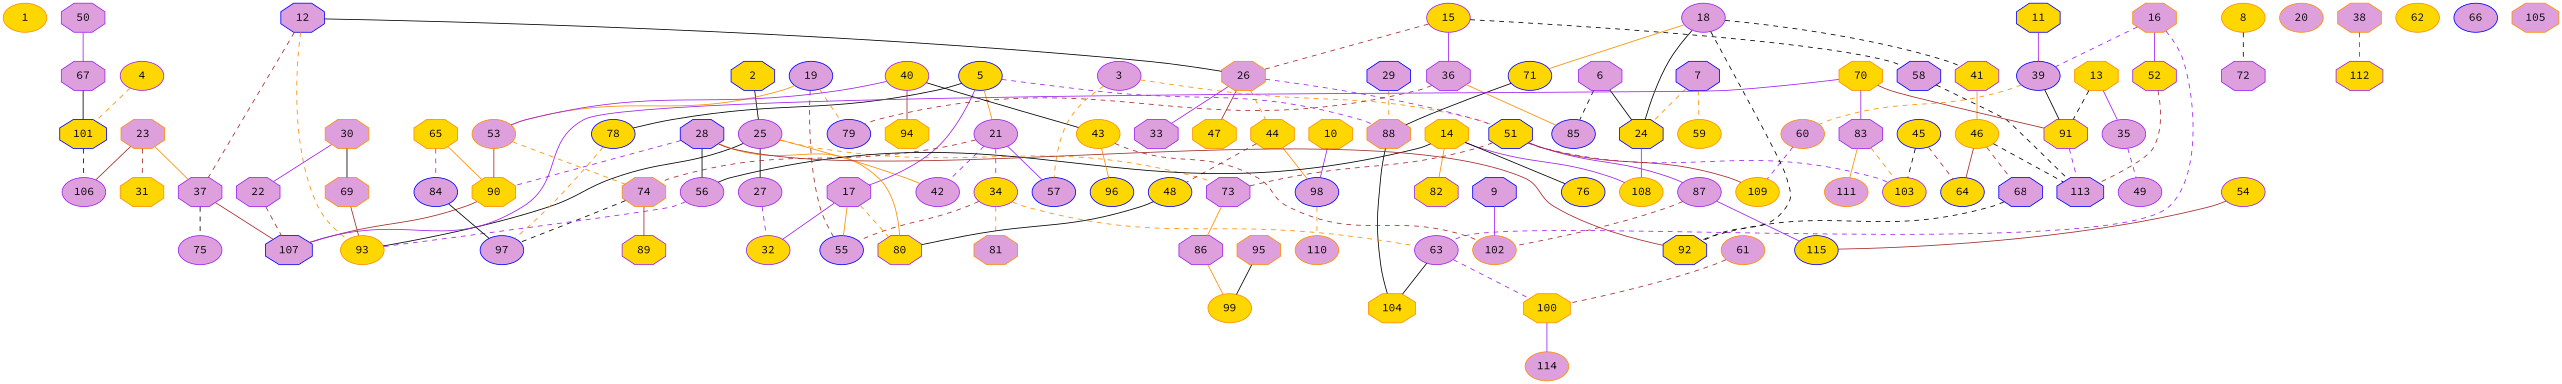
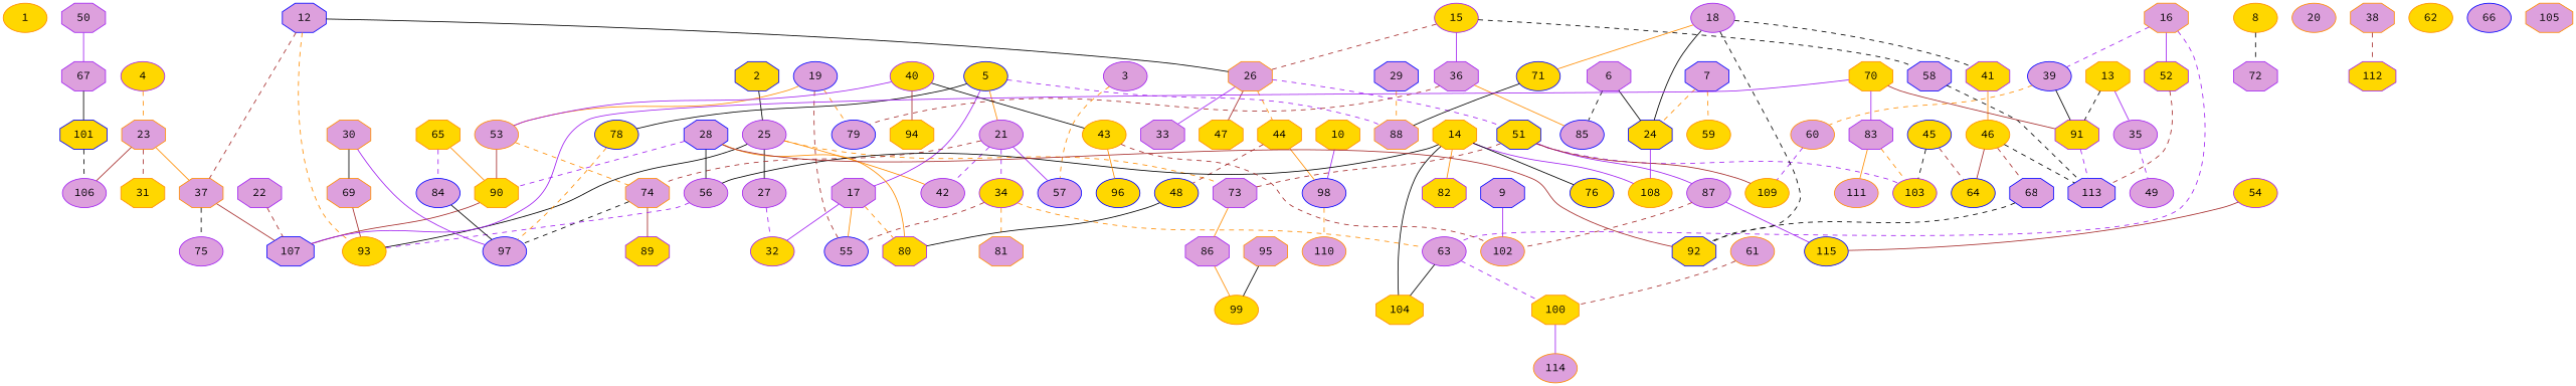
  graph {
    fontname="Source Code Pro"
    node [color=darkorange fillcolor=plum fontname="Source Code Pro" shape=ellipse style=filled]
    edge [color=purple fontname="Source Code Pro" style=solid]
    1 [fillcolor=gold]
    2 [color=blue fillcolor=gold shape=octagon]
    25 [color=purple]
    93 [fillcolor=gold]
    42 [color=purple]
    27 [color=purple]
    73 [color=purple shape=octagon]
    3 [color=purple]
    51 [color=blue fillcolor=gold shape=octagon]
    57 [color=blue]
    103 [color=purple fillcolor=gold]
    87 [color=purple]
    109 [fillcolor=gold]
    4 [color=purple fillcolor=gold]
    23 [shape=octagon]
-   37 [color=purple shape=octagon]
+   37 [shape=octagon]
    31 [fillcolor=gold shape=octagon]
    106 [color=purple]
    5 [color=blue fillcolor=gold]
    17 [color=purple shape=octagon]
    21 [color=purple]
    78 [color=blue fillcolor=gold]
    88 [shape=octagon]
    32 [color=purple fillcolor=gold]
    55 [color=blue]
    80 [color=purple fillcolor=gold shape=octagon]
    34 [color=purple fillcolor=gold]
    74 [shape=octagon]
    97 [color=blue]
    104 [fillcolor=gold shape=octagon]
    6 [color=purple shape=octagon]
    24 [color=blue fillcolor=gold shape=octagon]
    85 [color=blue]
    108 [fillcolor=gold]
    7 [color=blue shape=octagon]
    59 [fillcolor=gold]
    8 [fillcolor=gold]
    72 [color=purple shape=octagon]
    9 [color=blue shape=octagon]
    102
    10 [fillcolor=gold shape=octagon]
    98 [color=blue]
    110
-   11 [color=blue fillcolor=gold shape=octagon]
    39 [color=blue]
    91 [color=purple fillcolor=gold shape=octagon]
    60
    12 [color=blue shape=octagon]
    26 [shape=octagon]
    33 [color=purple shape=octagon]
    44 [fillcolor=gold shape=octagon]
    47 [fillcolor=gold shape=octagon]
    107 [color=blue shape=octagon]
    75 [color=purple]
    13 [fillcolor=gold shape=octagon]
    35 [color=purple]
    49 [color=purple]
    113 [color=blue shape=octagon]
    14 [fillcolor=gold shape=octagon]
    56 [color=purple]
    76 [color=blue fillcolor=gold]
    82 [color=purple fillcolor=gold shape=octagon]
    15 [color=purple fillcolor=gold]
    36 [color=purple shape=octagon]
    58 [color=blue shape=octagon]
    79 [color=blue]
    16 [shape=octagon]
    52 [color=purple fillcolor=gold shape=octagon]
    63 [color=purple]
    100 [fillcolor=gold shape=octagon]
    18 [color=purple]
    41 [color=purple fillcolor=gold shape=octagon]
    71 [color=blue fillcolor=gold]
    92 [color=blue fillcolor=gold shape=octagon]
    46 [fillcolor=gold]
    19 [color=blue]
    53
    90 [fillcolor=gold shape=octagon]
    20
    81 [shape=octagon]
    89 [color=purple fillcolor=gold shape=octagon]
    22 [color=purple shape=octagon]
    86 [color=purple shape=octagon]
    48 [color=blue fillcolor=gold]
    28 [color=blue shape=octagon]
    29 [color=blue shape=octagon]
    30 [shape=octagon]
    69 [shape=octagon]
    112 [color=purple fillcolor=gold shape=octagon]
    38 [shape=octagon]
    40 [color=purple fillcolor=gold]
    43 [fillcolor=gold]
    94 [fillcolor=gold shape=octagon]
    96 [color=blue fillcolor=gold]
    64 [color=blue fillcolor=gold]
    68 [color=blue shape=octagon]
    45 [color=blue fillcolor=gold]
    50 [color=purple shape=octagon]
    67 [color=purple shape=octagon]
    101 [color=blue fillcolor=gold shape=octagon]
    115 [color=blue fillcolor=gold]
    54 [color=purple fillcolor=gold]
    61
    114
    62 [fillcolor=gold]
    65 [fillcolor=gold shape=octagon]
    84 [color=blue]
    66 [color=blue]
    70 [fillcolor=gold shape=octagon]
    83 [color=purple shape=octagon]
    111
    99 [fillcolor=gold]
    95 [shape=octagon]
    105 [shape=octagon]
    2 -- 25 [color=black]
    25 -- 93 [color=black]
    25 -- 42 [color=darkorange]
    25 -- 27 [color=black]
    25 -- 73 [color=darkorange style=dashed]
    27 -- 32 [style=dashed]
    73 -- 86 [color=darkorange]
-   3 -- 51 [color=darkorange style=dashed]
    3 -- 57 [color=darkorange style=dashed]
    51 -- 73 [color=brown style=dashed]
    51 -- 103 [style=dashed]
    51 -- 87
    51 -- 109 [color=brown]
    87 -- 102 [color=brown style=dashed]
    87 -- 115
-   4 -- 101 [color=darkorange style=dashed]
+   4 -- 23 [color=darkorange style=dashed]
    23 -- 37 [color=darkorange]
    23 -- 31 [color=brown style=dashed]
    23 -- 106 [color=brown]
    37 -- 107 [color=brown]
    37 -- 75 [color=black style=dashed]
    5 -- 17
    5 -- 21 [color=darkorange]
    5 -- 78 [color=black]
    5 -- 88 [style=dashed]
    17 -- 32
    17 -- 55 [color=darkorange]
    17 -- 80 [color=darkorange style=dashed]
    21 -- 42 [style=dashed]
    21 -- 57
    21 -- 34 [style=dashed]
    21 -- 74 [color=brown style=dashed]
    78 -- 97 [color=darkorange style=dashed]
-   88 -- 104 [color=black]
+   14 -- 104 [color=black]
    34 -- 55 [color=brown style=dashed]
    34 -- 63 [color=darkorange style=dashed]
    34 -- 81 [color=darkorange style=dashed]
    74 -- 97 [color=black style=dashed]
    74 -- 89 [color=brown]
    6 -- 24 [color=black]
    6 -- 85 [color=black style=dashed]
    24 -- 108
    7 -- 24 [color=darkorange style=dashed]
    7 -- 59 [color=darkorange style=dashed]
    8 -- 72 [color=black style=dashed]
    9 -- 102
    10 -- 98
    98 -- 110 [color=darkorange style=dashed]
-   11 -- 39
    39 -- 91 [color=black]
    39 -- 60 [color=darkorange style=dashed]
    91 -- 113 [style=dashed]
    60 -- 109 [style=dashed]
    12 -- 93 [color=darkorange style=dashed]
    12 -- 37 [color=brown style=dashed]
    12 -- 26 [color=black]
    26 -- 51 [style=dashed]
    26 -- 33
    26 -- 44 [color=darkorange style=dashed]
    26 -- 47 [color=brown]
    44 -- 98 [color=darkorange]
    44 -- 48 [color=brown style=dashed]
    13 -- 91 [color=black style=dashed]
    13 -- 35
    35 -- 49 [style=dashed]
    14 -- 108
    14 -- 56 [color=black]
    14 -- 76 [color=black]
    14 -- 82 [color=darkorange]
    56 -- 93 [style=dashed]
    15 -- 26 [color=brown style=dashed]
    15 -- 36
    15 -- 58 [color=black style=dashed]
    36 -- 85 [color=darkorange]
    36 -- 79 [color=brown style=dashed]
    58 -- 113 [color=black style=dashed]
    16 -- 39 [style=dashed]
    16 -- 52
    16 -- 63 [style=dashed]
    52 -- 113 [color=brown style=dashed]
    63 -- 104 [color=black]
    63 -- 100 [style=dashed]
    100 -- 114
    18 -- 24 [color=black]
    18 -- 41 [color=black style=dashed]
    18 -- 71 [color=darkorange]
    18 -- 92 [color=black style=dashed]
    41 -- 46 [color=darkorange]
    71 -- 88 [color=black]
    46 -- 113 [color=black style=dashed]
    46 -- 64 [color=brown]
    46 -- 68 [color=brown style=dashed]
    19 -- 55 [color=brown style=dashed]
    19 -- 79 [color=darkorange style=dashed]
    19 -- 53 [color=darkorange]
    53 -- 74 [color=darkorange style=dashed]
    53 -- 90 [color=brown]
    90 -- 107 [color=brown]
    22 -- 107 [color=brown style=dashed]
    86 -- 99 [color=darkorange]
    48 -- 80 [color=black]
    28 -- 80 [color=darkorange]
    28 -- 56 [color=black]
    28 -- 92 [color=brown]
    28 -- 90 [style=dashed]
    29 -- 88 [color=darkorange style=dashed]
-   30 -- 22
+   30 -- 97
    30 -- 69 [color=black]
    69 -- 93 [color=brown]
    38 -- 112 [color=brown style=dashed]
    40 -- 53
    40 -- 43 [color=black]
    40 -- 94 [color=brown]
    43 -- 102 [color=brown style=dashed]
    43 -- 96 [color=darkorange]
    68 -- 92 [color=black style=dashed]
    45 -- 103 [color=black style=dashed]
    45 -- 64 [color=brown style=dashed]
    50 -- 67
    67 -- 101 [color=black]
    101 -- 106 [color=black style=dashed]
    54 -- 115 [color=brown]
    61 -- 100 [color=brown style=dashed]
    65 -- 90 [color=darkorange]
    65 -- 84 [style=dashed]
    84 -- 97 [color=black]
    70 -- 91 [color=brown]
    70 -- 107
    70 -- 83
    83 -- 103 [color=darkorange style=dashed]
    83 -- 111 [color=darkorange]
    95 -- 99 [color=black]
  }
